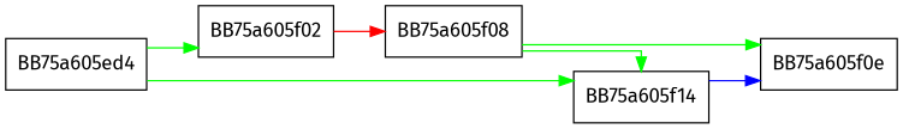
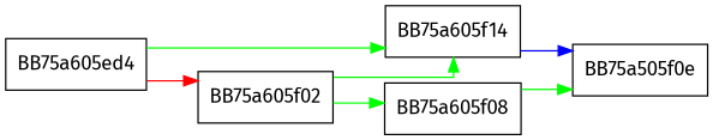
  digraph {
    fontname="Fira Sans"
    rankdir=LR
    splines=ortho
    node [fontname="Fira Sans" shape=box]
    edge [color=green fontname="Fira Sans"]
    BB75a605ed4
    BB75a605f02
    BB75a605f14
    BB75a605f08
-   BB75a605f0e
-   BB75a605ed4 -> BB75a605f02
+   BB75a605f0e [label=BB75a505f0e]
+   BB75a605ed4 -> BB75a605f02 [color=red]
    BB75a605ed4 -> BB75a605f14
-   BB75a605f08 -> BB75a605f14
-   BB75a605f02 -> BB75a605f08 [color=red]
+   BB75a605f02 -> BB75a605f14
+   BB75a605f02 -> BB75a605f08
    BB75a605f14 -> BB75a605f0e [color=blue]
    BB75a605f08 -> BB75a605f0e
  }
